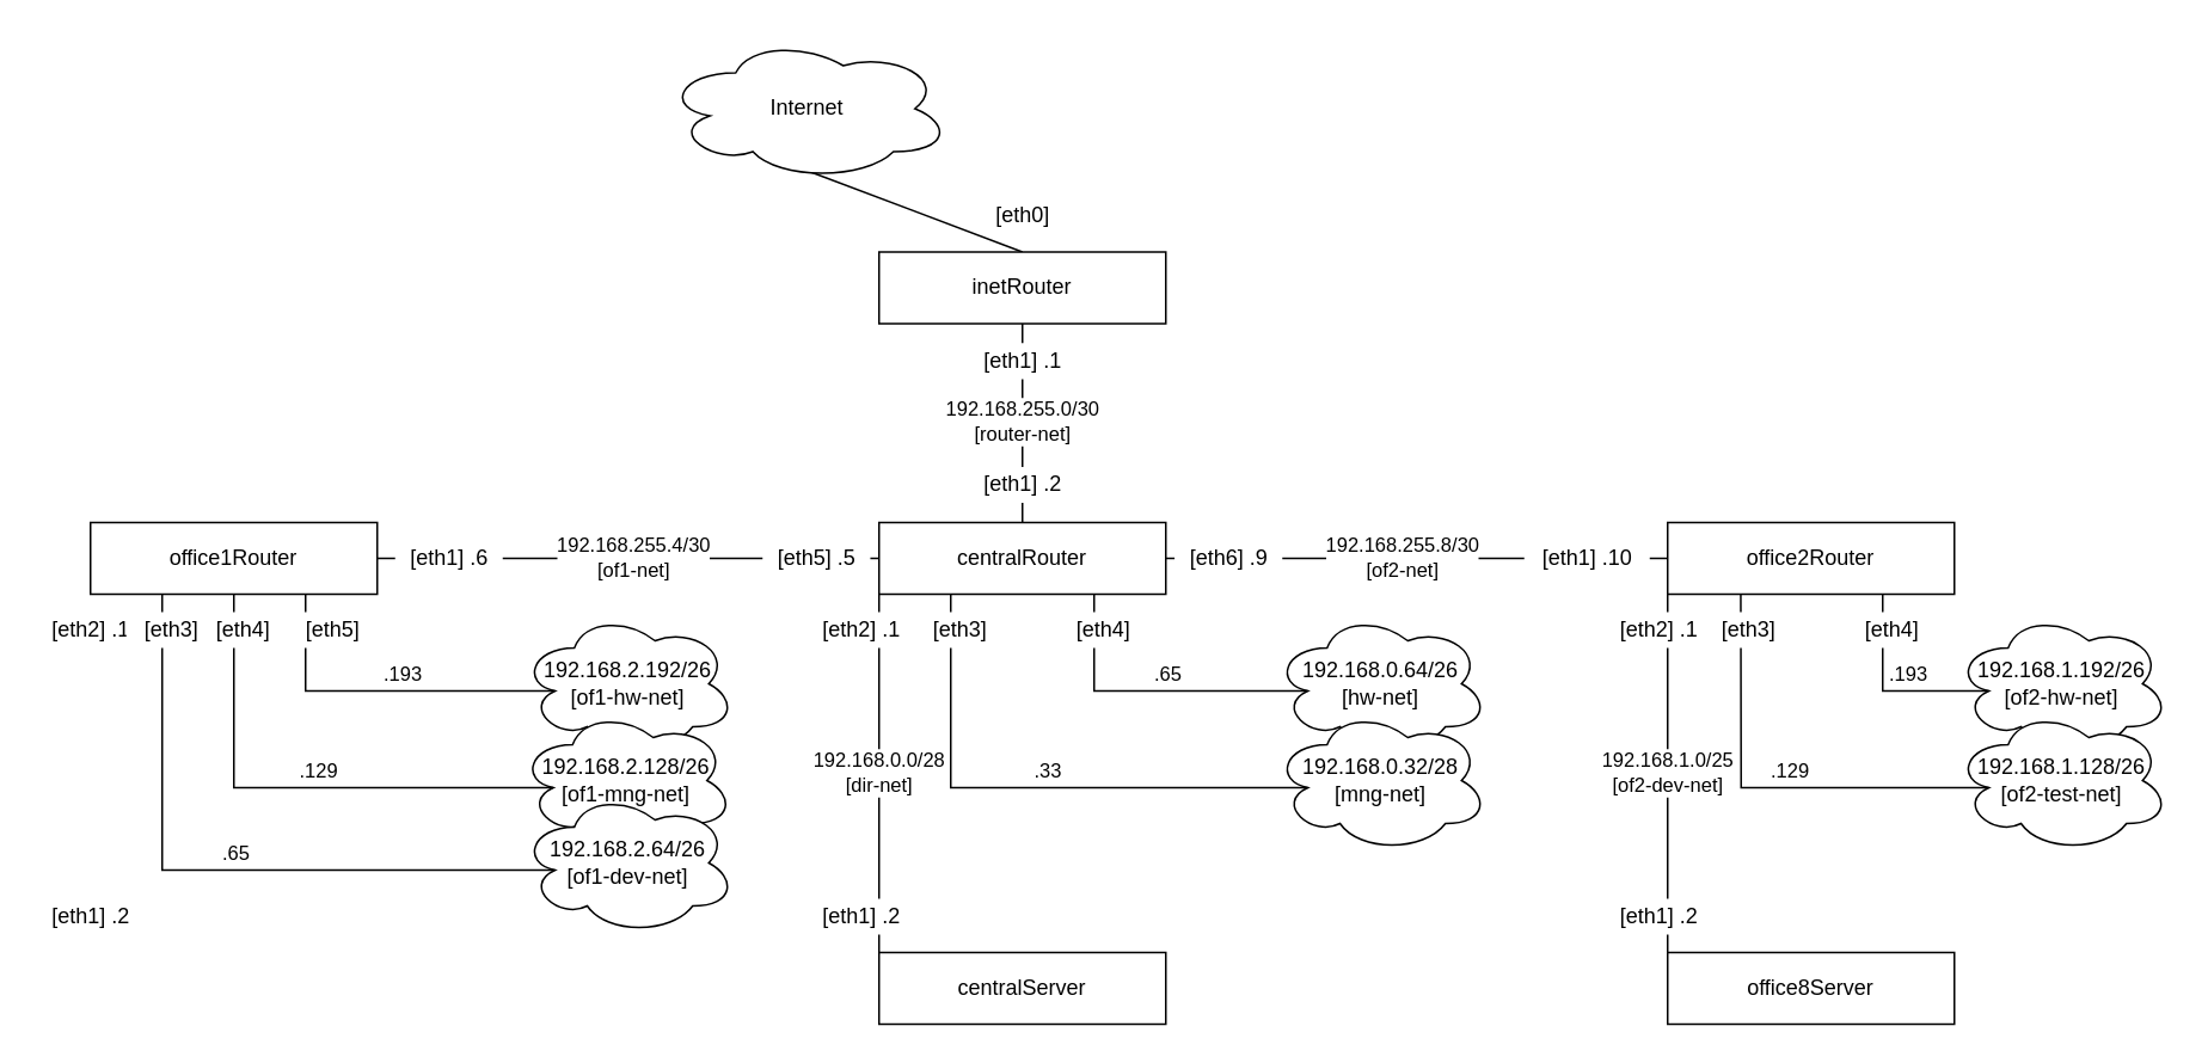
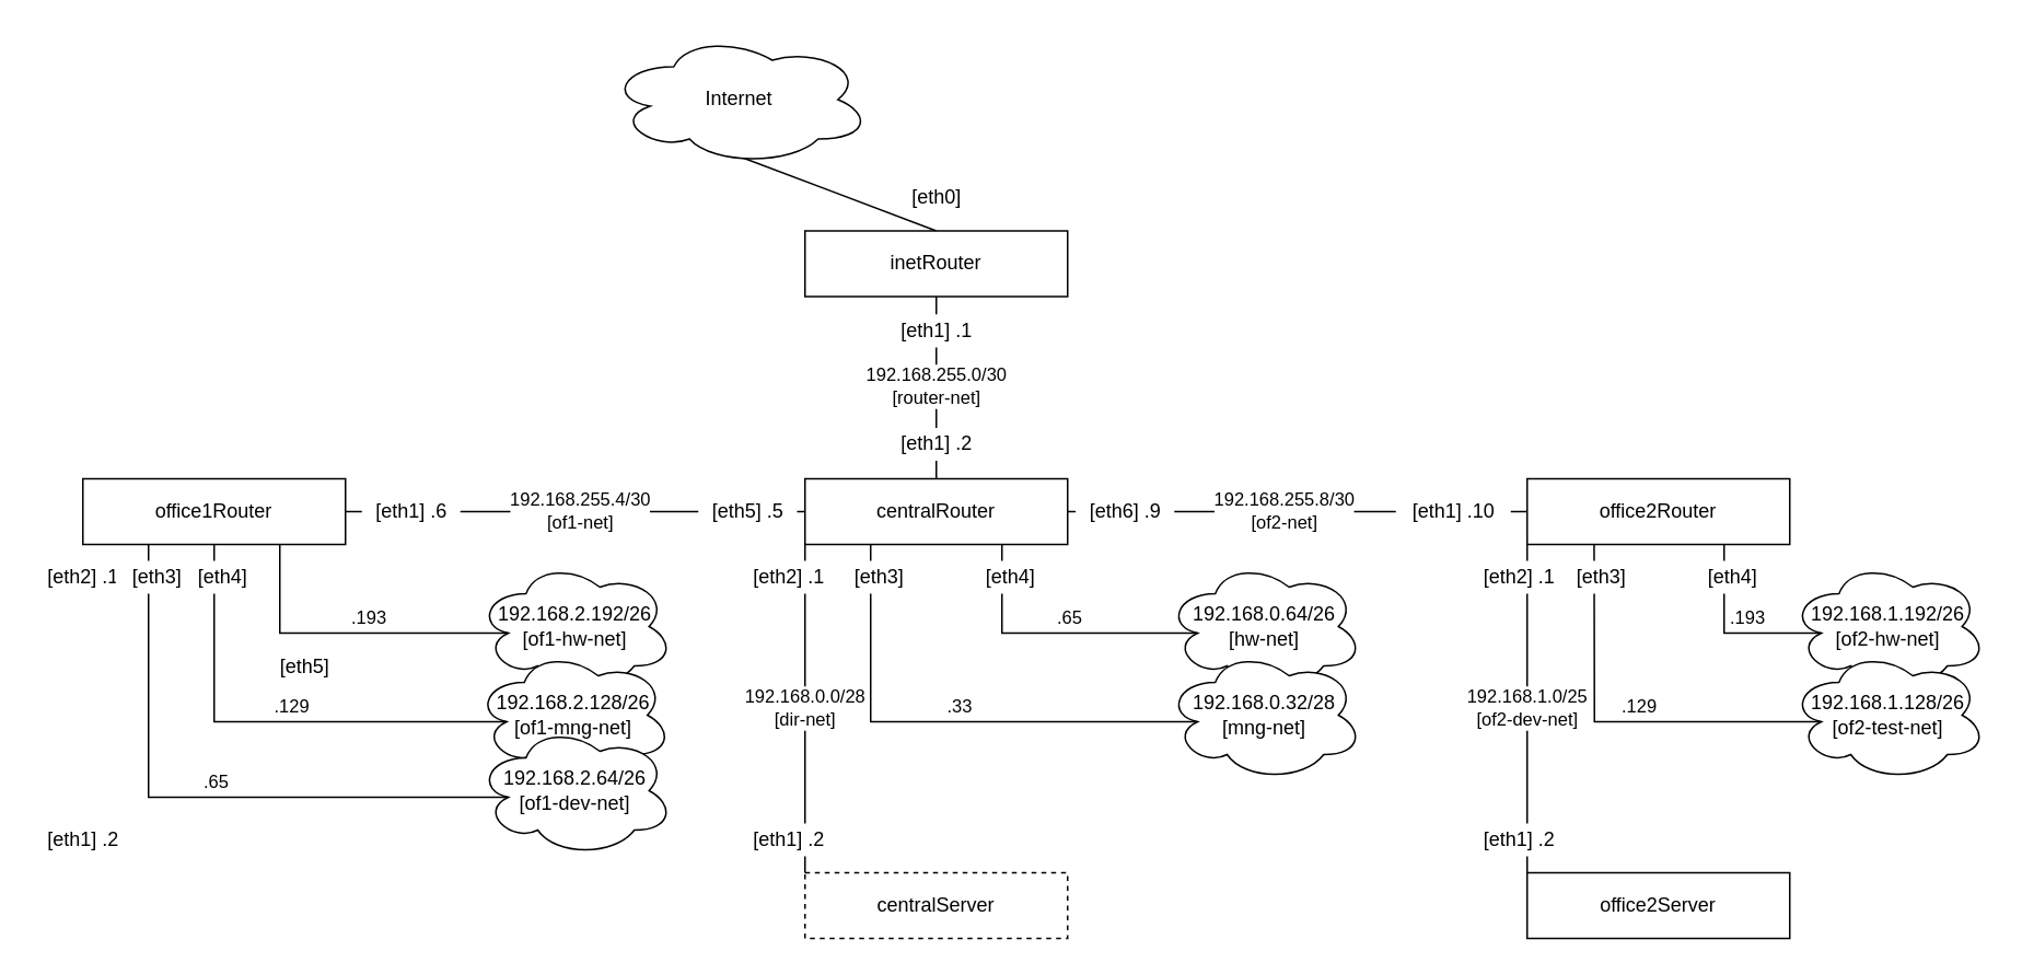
  <mxCell id="0" />
  <mxCell id="1" parent="0" />
  <mxCell id="2" value="" style="endArrow=none;html=1;entryX=0.5;entryY=0.933;entryDx=0;entryDy=0;entryPerimeter=0;exitX=0.5;exitY=0;exitDx=0;exitDy=0;shadow=0;sketch=0;" edge="1" parent="1" source="3" target="4"><mxGeometry width="50" height="50" relative="1" as="geometry"><mxPoint x="555" y="171" as="sourcePoint" /><mxPoint x="580" y="321" as="targetPoint" /></mxGeometry></mxCell>
  <mxCell id="3" value="inetRouter" style="rounded=0;whiteSpace=wrap;html=1;" vertex="1" parent="1"><mxGeometry x="490" y="140" width="160" height="40" as="geometry" /></mxCell>
  <mxCell id="4" value="Internet" style="ellipse;shape=cloud;whiteSpace=wrap;html=1;" vertex="1" parent="1"><mxGeometry x="370" y="20" width="160" height="80" as="geometry" /></mxCell>
  <mxCell id="5" value="centralRouter" style="rounded=0;whiteSpace=wrap;html=1;" vertex="1" parent="1"><mxGeometry x="490" y="291" width="160" height="40" as="geometry" /></mxCell>
  <mxCell id="6" value="office2Router" style="rounded=0;whiteSpace=wrap;html=1;" vertex="1" parent="1"><mxGeometry x="930" y="291" width="160" height="40" as="geometry" /></mxCell>
  <mxCell id="7" value="office1Router" style="rounded=0;whiteSpace=wrap;html=1;" vertex="1" parent="1"><mxGeometry x="50" y="291" width="160" height="40" as="geometry" /></mxCell>
- <mxCell id="8" value="&lt;div&gt;office8Server&lt;/div&gt;" style="rounded=0;whiteSpace=wrap;html=1;" vertex="1" parent="1"><mxGeometry x="930" y="531" width="160" height="40" as="geometry" /></mxCell>
+ <mxCell id="8" value="&lt;div&gt;office2Server&lt;/div&gt;" style="rounded=0;whiteSpace=wrap;html=1;" vertex="1" parent="1"><mxGeometry x="930" y="531" width="160" height="40" as="geometry" /></mxCell>
  <mxCell id="9" value="" style="endArrow=none;html=1;entryX=0.5;entryY=1;entryDx=0;entryDy=0;exitX=0.5;exitY=0;exitDx=0;exitDy=0;" edge="1" parent="1" source="14" target="3"><mxGeometry width="50" height="50" relative="1" as="geometry"><mxPoint x="530" y="371" as="sourcePoint" /><mxPoint x="580" y="321" as="targetPoint" /></mxGeometry></mxCell>
  <mxCell id="10" value="" style="endArrow=none;html=1;entryX=0;entryY=0.5;entryDx=0;entryDy=0;exitX=1;exitY=0.5;exitDx=0;exitDy=0;" edge="1" parent="1" source="23" target="5"><mxGeometry width="50" height="50" relative="1" as="geometry"><mxPoint x="530" y="371" as="sourcePoint" /><mxPoint x="580" y="321" as="targetPoint" /></mxGeometry></mxCell>
  <mxCell id="11" value="" style="endArrow=none;html=1;entryX=1;entryY=0.5;entryDx=0;entryDy=0;exitX=0;exitY=0.5;exitDx=0;exitDy=0;" edge="1" parent="1" source="25" target="5"><mxGeometry width="50" height="50" relative="1" as="geometry"><mxPoint x="530" y="371" as="sourcePoint" /><mxPoint x="580" y="321" as="targetPoint" /></mxGeometry></mxCell>
  <mxCell id="12" value="&lt;div&gt;192.168.1.0/25&lt;/div&gt;&lt;div&gt;[of2-dev-net]&lt;br&gt;&lt;/div&gt;" style="endArrow=none;html=1;entryX=0;entryY=1;entryDx=0;entryDy=0;exitX=0;exitY=0;exitDx=0;exitDy=0;" edge="1" parent="1" source="8" target="6"><mxGeometry width="50" height="50" relative="1" as="geometry"><mxPoint x="790" y="491" as="sourcePoint" /><mxPoint x="790" y="341" as="targetPoint" /></mxGeometry></mxCell>
  <mxCell id="13" value="[eth0]" style="text;html=1;resizable=0;autosize=1;align=center;verticalAlign=middle;points=[];strokeColor=none;rounded=0;fillColor=#ffffff;glass=0;shadow=0;" vertex="1" parent="1"><mxGeometry x="545" y="110" width="50" height="20" as="geometry" /></mxCell>
  <mxCell id="14" value="[eth1] .1" style="text;html=1;resizable=0;autosize=1;align=center;verticalAlign=middle;points=[];strokeColor=none;rounded=0;fillColor=#ffffff;glass=0;shadow=0;" vertex="1" parent="1"><mxGeometry x="540" y="191" width="60" height="20" as="geometry" /></mxCell>
  <mxCell id="15" value="&lt;div&gt;192.168.255.0/30&lt;/div&gt;&lt;div&gt;[router-net]&lt;br&gt;&lt;/div&gt;" style="endArrow=none;html=1;entryX=0.5;entryY=1;entryDx=0;entryDy=0;exitX=0.5;exitY=0;exitDx=0;exitDy=0;" edge="1" parent="1" source="16" target="14"><mxGeometry width="50" height="50" relative="1" as="geometry"><mxPoint x="550" y="291" as="sourcePoint" /><mxPoint x="550" y="211" as="targetPoint" /></mxGeometry></mxCell>
  <mxCell id="16" value="[eth1] .2" style="text;html=1;resizable=0;autosize=1;align=center;verticalAlign=middle;points=[];strokeColor=none;rounded=0;fillColor=#ffffff;glass=0;shadow=0;" vertex="1" parent="1"><mxGeometry x="540" y="260" width="60" height="20" as="geometry" /></mxCell>
  <mxCell id="17" value="" style="endArrow=none;html=1;entryX=0.5;entryY=1;entryDx=0;entryDy=0;exitX=0.5;exitY=0;exitDx=0;exitDy=0;" edge="1" parent="1" source="5" target="16"><mxGeometry width="50" height="50" relative="1" as="geometry"><mxPoint x="550" y="291" as="sourcePoint" /><mxPoint x="550" y="236" as="targetPoint" /></mxGeometry></mxCell>
  <mxCell id="18" value="[eth1] .10" style="text;html=1;resizable=0;autosize=1;align=center;verticalAlign=middle;points=[];strokeColor=none;rounded=0;fillColor=#ffffff;glass=0;shadow=0;" vertex="1" parent="1"><mxGeometry x="850" y="301" width="70" height="20" as="geometry" /></mxCell>
  <mxCell id="19" value="" style="endArrow=none;html=1;entryX=1;entryY=0.5;entryDx=0;entryDy=0;exitX=0;exitY=0.5;exitDx=0;exitDy=0;" edge="1" parent="1" source="6" target="18"><mxGeometry width="50" height="50" relative="1" as="geometry"><mxPoint x="770" y="311" as="sourcePoint" /><mxPoint x="610" y="311" as="targetPoint" /></mxGeometry></mxCell>
  <mxCell id="20" value="[eth1] .6" style="text;html=1;resizable=0;autosize=1;align=center;verticalAlign=middle;points=[];strokeColor=none;rounded=0;fillColor=#ffffff;glass=0;shadow=0;" vertex="1" parent="1"><mxGeometry x="220" y="301" width="60" height="20" as="geometry" /></mxCell>
  <mxCell id="21" value="" style="endArrow=none;html=1;entryX=0;entryY=0.5;entryDx=0;entryDy=0;exitX=1;exitY=0.5;exitDx=0;exitDy=0;" edge="1" parent="1" source="7" target="20"><mxGeometry width="50" height="50" relative="1" as="geometry"><mxPoint x="330" y="311" as="sourcePoint" /><mxPoint x="490" y="311" as="targetPoint" /></mxGeometry></mxCell>
  <mxCell id="22" value="[eth2] .1" style="text;html=1;resizable=0;autosize=1;align=center;verticalAlign=middle;points=[];strokeColor=none;rounded=0;fillColor=#ffffff;glass=0;shadow=0;" vertex="1" parent="1"><mxGeometry x="20" y="341" width="60" height="20" as="geometry" /></mxCell>
  <mxCell id="23" value="[eth5] .5" style="text;html=1;resizable=0;autosize=1;align=center;verticalAlign=middle;points=[];strokeColor=none;rounded=0;fillColor=#ffffff;glass=0;shadow=0;" vertex="1" parent="1"><mxGeometry x="425" y="301" width="60" height="20" as="geometry" /></mxCell>
  <mxCell id="24" value="&lt;div&gt;192.168.255.4/30&lt;/div&gt;[of1-net]" style="endArrow=none;html=1;entryX=0;entryY=0.5;entryDx=0;entryDy=0;exitX=1;exitY=0.5;exitDx=0;exitDy=0;" edge="1" parent="1" source="20" target="23"><mxGeometry width="50" height="50" relative="1" as="geometry"><mxPoint x="390" y="311" as="sourcePoint" /><mxPoint x="490" y="311" as="targetPoint" /></mxGeometry></mxCell>
  <mxCell id="25" value="[eth6] .9" style="text;html=1;resizable=0;autosize=1;align=center;verticalAlign=middle;points=[];strokeColor=none;rounded=0;fillColor=#ffffff;glass=0;shadow=0;" vertex="1" parent="1"><mxGeometry x="655" y="301" width="60" height="20" as="geometry" /></mxCell>
  <mxCell id="26" value="&lt;div&gt;192.168.255.8/30&lt;/div&gt;&lt;div&gt;[of2-net]&lt;br&gt;&lt;/div&gt;" style="endArrow=none;html=1;entryX=1;entryY=0.5;entryDx=0;entryDy=0;exitX=0;exitY=0.5;exitDx=0;exitDy=0;" edge="1" parent="1" source="18" target="25"><mxGeometry width="50" height="50" relative="1" as="geometry"><mxPoint x="710" y="311" as="sourcePoint" /><mxPoint x="610" y="311" as="targetPoint" /></mxGeometry></mxCell>
- <mxCell id="27" value="&lt;div&gt;centralServer&lt;/div&gt;" style="rounded=0;whiteSpace=wrap;html=1;" vertex="1" parent="1"><mxGeometry x="490" y="531" width="160" height="40" as="geometry" /></mxCell>
+ <mxCell id="27" value="&lt;div&gt;centralServer&lt;/div&gt;" style="rounded=0;whiteSpace=wrap;html=1;dashed=1;" vertex="1" parent="1"><mxGeometry x="490" y="531" width="160" height="40" as="geometry" /></mxCell>
  <mxCell id="28" value="&lt;div&gt;192.168.0.0/28&lt;/div&gt;&lt;div&gt;[dir-net]&lt;br&gt;&lt;/div&gt;" style="endArrow=none;html=1;shadow=0;entryX=0;entryY=1;entryDx=0;entryDy=0;exitX=0;exitY=0;exitDx=0;exitDy=0;" edge="1" parent="1" source="27" target="5"><mxGeometry width="50" height="50" relative="1" as="geometry"><mxPoint x="520" y="391" as="sourcePoint" /><mxPoint x="570" y="341" as="targetPoint" /></mxGeometry></mxCell>
  <mxCell id="29" value="[eth2] .1" style="text;html=1;resizable=0;autosize=1;align=center;verticalAlign=middle;points=[];strokeColor=none;rounded=0;fillColor=#ffffff;glass=0;shadow=0;" vertex="1" parent="1"><mxGeometry x="450" y="341" width="60" height="20" as="geometry" /></mxCell>
  <mxCell id="30" value="[eth1] .2" style="text;html=1;resizable=0;autosize=1;align=center;verticalAlign=middle;points=[];strokeColor=none;rounded=0;fillColor=#ffffff;glass=0;shadow=0;" vertex="1" parent="1"><mxGeometry x="20" y="501" width="60" height="20" as="geometry" /></mxCell>
  <mxCell id="31" value="[eth1] .2" style="text;html=1;resizable=0;autosize=1;align=center;verticalAlign=middle;points=[];strokeColor=none;rounded=0;fillColor=#ffffff;glass=0;shadow=0;" vertex="1" parent="1"><mxGeometry x="450" y="501" width="60" height="20" as="geometry" /></mxCell>
  <mxCell id="32" value="[eth1] .2" style="text;html=1;resizable=0;autosize=1;align=center;verticalAlign=middle;points=[];strokeColor=none;rounded=0;fillColor=#ffffff;glass=0;shadow=0;" vertex="1" parent="1"><mxGeometry x="895" y="501" width="60" height="20" as="geometry" /></mxCell>
  <mxCell id="33" value="&lt;div&gt;192.168.2.192/26&lt;/div&gt;&lt;div&gt;[of1-hw-net]&lt;br&gt;&lt;/div&gt;" style="ellipse;shape=cloud;whiteSpace=wrap;html=1;rounded=0;shadow=0;glass=0;fillColor=#ffffff;" vertex="1" parent="1"><mxGeometry x="290" y="341" width="120" height="80" as="geometry" /></mxCell>
  <mxCell id="34" value="&lt;div&gt;192.168.2.128/26&lt;/div&gt;&lt;div&gt;[of1-mng-net]&lt;br&gt;&lt;/div&gt;" style="ellipse;shape=cloud;whiteSpace=wrap;html=1;rounded=0;shadow=0;glass=0;fillColor=#ffffff;" vertex="1" parent="1"><mxGeometry x="289" y="395" width="120" height="80" as="geometry" /></mxCell>
  <mxCell id="35" value="&lt;div&gt;192.168.2.64/26&lt;/div&gt;&lt;div&gt;[of1-dev-net]&lt;br&gt;&lt;/div&gt;" style="ellipse;shape=cloud;whiteSpace=wrap;html=1;rounded=0;shadow=0;glass=0;fillColor=#ffffff;" vertex="1" parent="1"><mxGeometry x="290" y="441" width="120" height="80" as="geometry" /></mxCell>
  <mxCell id="36" value="&lt;div&gt;.65&lt;/div&gt;" style="endArrow=none;html=1;shadow=0;rounded=0;entryX=0.25;entryY=1;entryDx=0;entryDy=0;exitX=0.16;exitY=0.55;exitDx=0;exitDy=0;exitPerimeter=0;labelPosition=right;verticalLabelPosition=top;align=left;verticalAlign=bottom;" edge="1" parent="1" source="35" target="7"><mxGeometry width="50" height="50" relative="1" as="geometry"><mxPoint x="230" y="491" as="sourcePoint" /><mxPoint x="270" y="371" as="targetPoint" /><Array as="points"><mxPoint x="90" y="485" /></Array></mxGeometry></mxCell>
  <mxCell id="37" value="&lt;div&gt;[eth3]&lt;/div&gt;" style="text;html=1;resizable=0;autosize=1;align=center;verticalAlign=middle;points=[];strokeColor=none;rounded=0;fillColor=#ffffff;glass=0;shadow=0;" vertex="1" parent="1"><mxGeometry x="70" y="341" width="50" height="20" as="geometry" /></mxCell>
  <mxCell id="38" value="&lt;div&gt;.129&lt;/div&gt;" style="endArrow=none;html=1;shadow=0;rounded=0;exitX=0.16;exitY=0.55;exitDx=0;exitDy=0;exitPerimeter=0;entryX=0.5;entryY=1;entryDx=0;entryDy=0;labelPosition=right;verticalLabelPosition=top;align=left;verticalAlign=bottom;" edge="1" parent="1" source="34" target="7"><mxGeometry width="50" height="50" relative="1" as="geometry"><mxPoint x="308.2" y="435" as="sourcePoint" /><mxPoint x="230" y="331" as="targetPoint" /><Array as="points"><mxPoint y="439" x="130" /></Array></mxGeometry></mxCell>
  <mxCell id="39" value="&lt;div&gt;[eth4]&lt;/div&gt;" style="text;html=1;resizable=0;autosize=1;align=center;verticalAlign=middle;points=[];strokeColor=none;rounded=0;fillColor=#ffffff;glass=0;shadow=0;" vertex="1" parent="1"><mxGeometry x="110" y="341" width="50" height="20" as="geometry" /></mxCell>
  <mxCell id="40" value=".193" style="endArrow=none;html=1;shadow=0;rounded=0;entryX=0.75;entryY=1;entryDx=0;entryDy=0;exitX=0.16;exitY=0.55;exitDx=0;exitDy=0;exitPerimeter=0;labelPosition=right;verticalLabelPosition=top;align=left;verticalAlign=bottom;" edge="1" parent="1" source="33" target="7"><mxGeometry width="50" height="50" relative="1" as="geometry"><mxPoint x="348.2" y="449" as="sourcePoint" /><mxPoint x="250" y="341" as="targetPoint" /><Array as="points"><mxPoint x="170" y="385" /></Array></mxGeometry></mxCell>
- <mxCell id="41" value="&lt;div&gt;[eth5]&lt;/div&gt;" style="text;html=1;resizable=0;autosize=1;align=center;verticalAlign=middle;points=[];strokeColor=none;rounded=0;fillColor=#ffffff;glass=0;shadow=0;" vertex="1" parent="1"><mxGeometry x="160" y="341" width="50" height="20" as="geometry" /></mxCell>
+ <mxCell id="41" value="&lt;div&gt;[eth5]&lt;/div&gt;" style="text;html=1;resizable=0;autosize=1;align=center;verticalAlign=middle;points=[];strokeColor=none;rounded=0;fillColor=#ffffff;glass=0;shadow=0;" vertex="1" parent="1"><mxGeometry x="160" y="396" width="50" height="20" as="geometry" /></mxCell>
  <mxCell id="42" value="&lt;div&gt;192.168.0.64/26&lt;/div&gt;&lt;div&gt;[hw-net]&lt;br&gt;&lt;/div&gt;" style="ellipse;shape=cloud;whiteSpace=wrap;html=1;rounded=0;shadow=0;glass=0;fillColor=#ffffff;" vertex="1" parent="1"><mxGeometry x="710" y="341" width="120" height="80" as="geometry" /></mxCell>
  <mxCell id="43" value="&lt;div&gt;192.168.0.32/28&lt;/div&gt;&lt;div&gt;[mng-net]&lt;br&gt;&lt;/div&gt;" style="ellipse;shape=cloud;whiteSpace=wrap;html=1;rounded=0;shadow=0;glass=0;fillColor=#ffffff;" vertex="1" parent="1"><mxGeometry x="710" y="395" width="120" height="80" as="geometry" /></mxCell>
  <mxCell id="44" value=".33" style="endArrow=none;html=1;shadow=0;rounded=0;entryX=0.75;entryY=1;entryDx=0;entryDy=0;exitX=0.16;exitY=0.55;exitDx=0;exitDy=0;exitPerimeter=0;labelPosition=right;verticalLabelPosition=top;align=left;verticalAlign=bottom;" edge="1" parent="1" source="43"><mxGeometry width="50" height="50" relative="1" as="geometry"><mxPoint x="669.2" y="385" as="sourcePoint" /><mxPoint x="530" y="331" as="targetPoint" /><Array as="points"><mxPoint x="530" y="439" /></Array></mxGeometry></mxCell>
  <mxCell id="45" value="[eth3]" style="text;html=1;resizable=0;autosize=1;align=center;verticalAlign=middle;points=[];strokeColor=none;rounded=0;fillColor=#ffffff;glass=0;shadow=0;" vertex="1" parent="1"><mxGeometry x="510" y="341" width="50" height="20" as="geometry" /></mxCell>
  <mxCell id="46" value=".65" style="endArrow=none;html=1;shadow=0;rounded=0;exitX=0.16;exitY=0.55;exitDx=0;exitDy=0;exitPerimeter=0;labelPosition=right;verticalLabelPosition=top;align=left;verticalAlign=bottom;" edge="1" parent="1" source="42"><mxGeometry width="50" height="50" relative="1" as="geometry"><mxPoint x="809.2" y="421" as="sourcePoint" /><mxPoint x="610" y="331" as="targetPoint" /><Array as="points"><mxPoint x="610" y="385" /></Array></mxGeometry></mxCell>
  <mxCell id="47" value="[eth4]" style="text;html=1;resizable=0;autosize=1;align=center;verticalAlign=middle;points=[];strokeColor=none;rounded=0;fillColor=#ffffff;glass=0;shadow=0;" vertex="1" parent="1"><mxGeometry x="590" y="341" width="50" height="20" as="geometry" /></mxCell>
  <mxCell id="48" value="[eth2] .1" style="text;html=1;resizable=0;autosize=1;align=center;verticalAlign=middle;points=[];strokeColor=none;rounded=0;fillColor=#ffffff;glass=0;shadow=0;" vertex="1" parent="1"><mxGeometry x="895" y="341" width="60" height="20" as="geometry" /></mxCell>
  <mxCell id="49" value="&lt;div&gt;192.168.1.192/26&lt;/div&gt;&lt;div&gt;[of2-hw-net]&lt;br&gt;&lt;/div&gt;" style="ellipse;shape=cloud;whiteSpace=wrap;html=1;rounded=0;shadow=0;glass=0;fillColor=#ffffff;" vertex="1" parent="1"><mxGeometry x="1090" y="341" width="120" height="80" as="geometry" /></mxCell>
  <mxCell id="50" value="&lt;div&gt;192.168.1.128/26&lt;/div&gt;&lt;div&gt;[of2-test-net]&lt;br&gt;&lt;/div&gt;" style="ellipse;shape=cloud;whiteSpace=wrap;html=1;rounded=0;shadow=0;glass=0;fillColor=#ffffff;" vertex="1" parent="1"><mxGeometry x="1090" y="395" width="120" height="80" as="geometry" /></mxCell>
  <mxCell id="51" value="&lt;div&gt;.129&lt;/div&gt;" style="endArrow=none;html=1;shadow=0;rounded=0;exitX=0.16;exitY=0.55;exitDx=0;exitDy=0;exitPerimeter=0;labelPosition=right;verticalLabelPosition=top;align=left;verticalAlign=bottom;" edge="1" parent="1" source="50"><mxGeometry width="50" height="50" relative="1" as="geometry"><mxPoint x="1090" y="385" as="sourcePoint" /><mxPoint x="970.8" y="331" as="targetPoint" /><Array as="points"><mxPoint x="971" y="439" /></Array></mxGeometry></mxCell>
  <mxCell id="52" value="[eth3]" style="text;html=1;resizable=0;autosize=1;align=center;verticalAlign=middle;points=[];strokeColor=none;rounded=0;fillColor=#ffffff;glass=0;shadow=0;" vertex="1" parent="1"><mxGeometry x="950" y="341" width="50" height="20" as="geometry" /></mxCell>
  <mxCell id="53" value="&lt;div&gt;.193&lt;/div&gt;" style="endArrow=none;html=1;shadow=0;rounded=0;exitX=0.16;exitY=0.55;exitDx=0;exitDy=0;exitPerimeter=0;labelPosition=right;verticalLabelPosition=top;align=left;verticalAlign=bottom;entryX=0.75;entryY=1;entryDx=0;entryDy=0;" edge="1" parent="1" source="49" target="6"><mxGeometry width="50" height="50" relative="1" as="geometry"><mxPoint x="1119.2" y="449" as="sourcePoint" /><mxPoint x="980.8" y="341" as="targetPoint" /><Array as="points"><mxPoint x="1050" y="385" /></Array></mxGeometry></mxCell>
  <mxCell id="54" value="[eth4]" style="text;html=1;resizable=0;autosize=1;align=center;verticalAlign=middle;points=[];strokeColor=none;rounded=0;fillColor=#ffffff;glass=0;shadow=0;" vertex="1" parent="1"><mxGeometry x="1030" y="341" width="50" height="20" as="geometry" /></mxCell>
